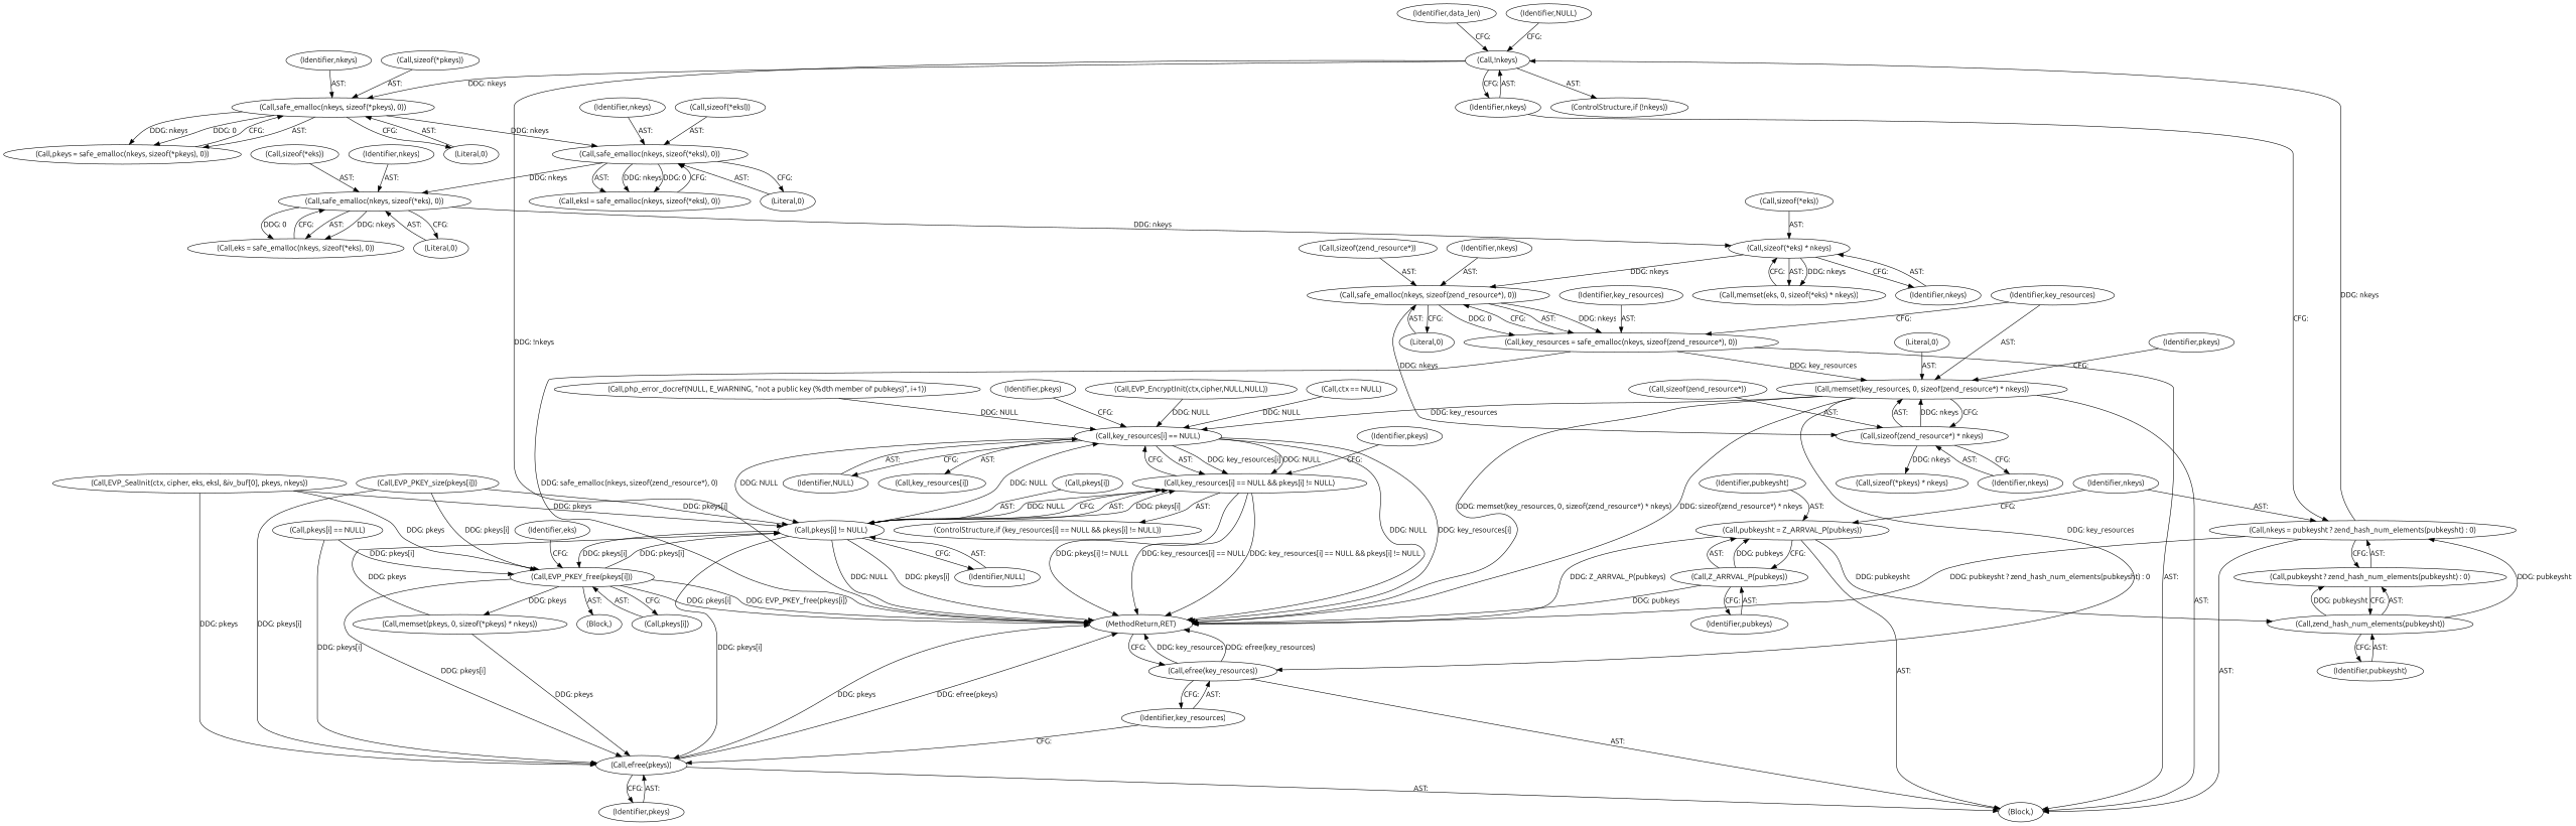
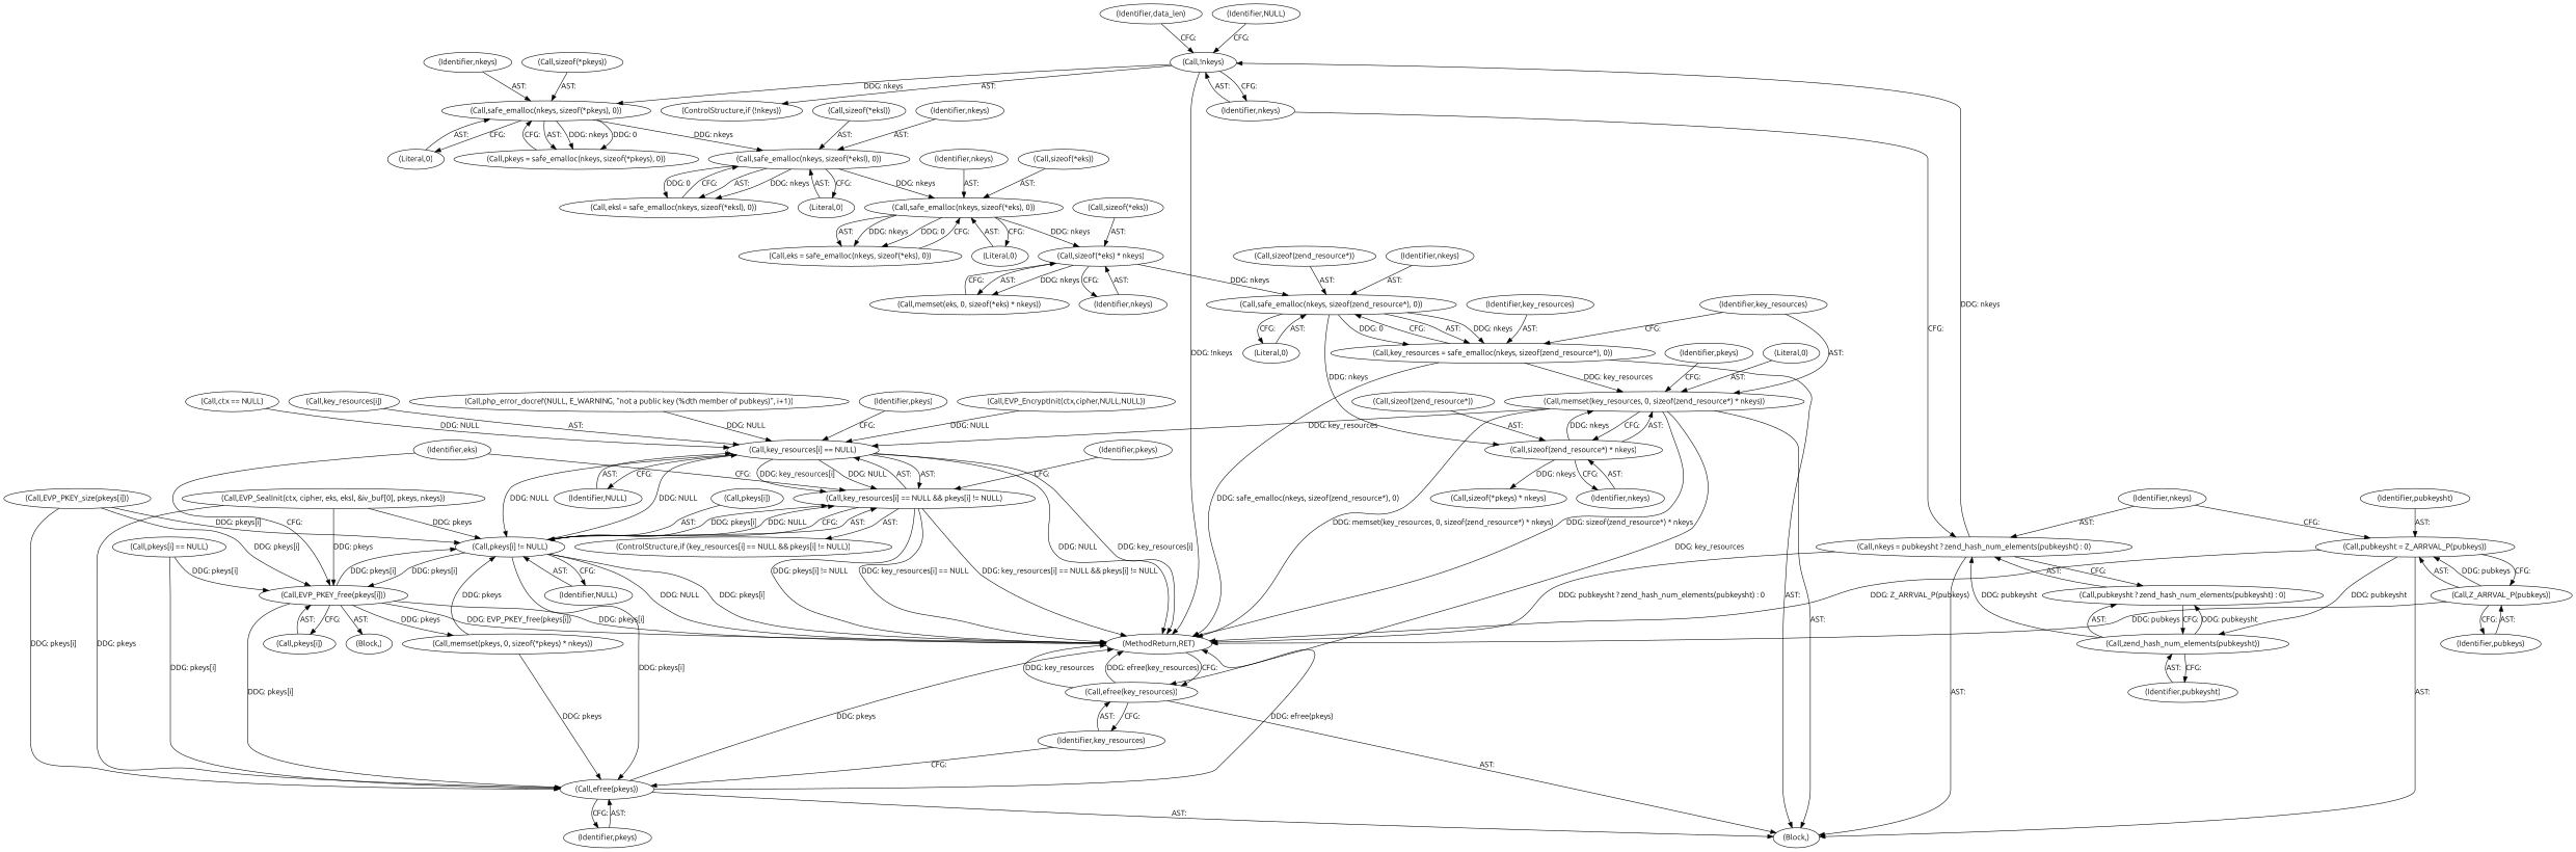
  digraph {
    fontname=Ubuntu
    node [fontname=Ubuntu]
    edge [fontname=Ubuntu]
    n1 [label="(Call,memset(key_resources, 0, sizeof(zend_resource*) * nkeys))"]
    n2 [label="(Call,sizeof(zend_resource*) * nkeys)"]
    n3 [label="(Call,key_resources[i] == NULL)"]
    n4 [label="(Call,efree(key_resources))"]
    n5 [label="(Block,)"]
    n6 [label="(MethodReturn,RET)"]
    n7 [label="(Call,sizeof(*pkeys) * nkeys)"]
    n8 [label="(Identifier,nkeys)"]
    n9 [label="(Call,key_resources[i] == NULL && pkeys[i] != NULL)"]
    n10 [label="(Call,pkeys[i] != NULL)"]
    n11 [label="(Identifier,NULL)"]
    n12 [label="(Identifier,key_resources)"]
    n13 [label="(Call,key_resources = safe_emalloc(nkeys, sizeof(zend_resource*), 0))"]
    n14 [label="(Call,safe_emalloc(nkeys, sizeof(zend_resource*), 0))"]
    n15 [label="(Literal,0)"]
    n16 [label="(Call,sizeof(*eks) * nkeys)"]
    n17 [label="(Identifier,nkeys)"]
    n18 [label="(Call,memset(eks, 0, sizeof(*eks) * nkeys))"]
    n19 [label="(Call,safe_emalloc(nkeys, sizeof(*eks), 0))"]
    n20 [label="(Call,eks = safe_emalloc(nkeys, sizeof(*eks), 0))"]
    n21 [label="(Literal,0)"]
    n22 [label="(Call,safe_emalloc(nkeys, sizeof(*eksl), 0))"]
    n23 [label="(Literal,0)"]
    n24 [label="(Call,eksl = safe_emalloc(nkeys, sizeof(*eksl), 0))"]
    n25 [label="(Call,safe_emalloc(nkeys, sizeof(*pkeys), 0))"]
    n26 [label="(Literal,0)"]
    n27 [label="(Call,pkeys = safe_emalloc(nkeys, sizeof(*pkeys), 0))"]
    n28 [label="(Call,!nkeys)"]
    n29 [label="(ControlStructure,if (!nkeys))"]
    n30 [label="(Identifier,nkeys)"]
    n31 [label="(Call,nkeys = pubkeysht ? zend_hash_num_elements(pubkeysht) : 0)"]
    n32 [label="(Call,pubkeysht ? zend_hash_num_elements(pubkeysht) : 0)"]
    n33 [label="(Call,zend_hash_num_elements(pubkeysht))"]
    n34 [label="(Identifier,pubkeysht)"]
    n35 [label="(Call,pubkeysht = Z_ARRVAL_P(pubkeys))"]
    n36 [label="(Call,Z_ARRVAL_P(pubkeys))"]
    n37 [label="(Identifier,pubkeys)"]
    n38 [label="(ControlStructure,if (key_resources[i] == NULL && pkeys[i] != NULL))"]
    n39 [label="(Call,EVP_PKEY_free(pkeys[i]))"]
    n40 [label="(Call,efree(pkeys))"]
    n41 [label="(Identifier,NULL)"]
    n42 [label="(Block,)"]
    n43 [label="(Call,pkeys[i])"]
    n44 [label="(Call,memset(pkeys, 0, sizeof(*pkeys) * nkeys))"]
    n45 [label="(Identifier,pkeys)"]
    n46 [label="(Literal,0)"]
    n47 [label="(Call,sizeof(*eks))"]
    n48 [label="(Identifier,data_len)"]
    n49 [label="(Call,key_resources[i])"]
    n50 [label="(Identifier,pkeys)"]
    n51 [label="(Call,sizeof(zend_resource*))"]
    n52 [label="(Call,EVP_SealInit(ctx, cipher, eks, eksl, &iv_buf[0], pkeys, nkeys))"]
    n53 [label="(Identifier,eks)"]
    n54 [label="(Call,php_error_docref(NULL, E_WARNING, \"not a public key (%dth member of pubkeys)\", i+1))"]
    n55 [label="(Identifier,pkeys)"]
    n56 [label="(Call,pkeys[i])"]
    n57 [label="(Identifier,nkeys)"]
    n58 [label="(Identifier,nkeys)"]
    n59 [label="(Identifier,pubkeysht)"]
    n60 [label="(Identifier,nkeys)"]
    n61 [label="(Call,EVP_EncryptInit(ctx,cipher,NULL,NULL))"]
    n62 [label="(Identifier,pkeys)"]
    n63 [label="(Call,sizeof(*eks))"]
    n64 [label="(Call,sizeof(*pkeys))"]
    n65 [label="(Identifier,nkeys)"]
    n66 [label="(Call,ctx == NULL)"]
    n67 [label="(Identifier,nkeys)"]
    n68 [label="(Call,EVP_PKEY_size(pkeys[i]))"]
    n69 [label="(Identifier,NULL)"]
    n70 [label="(Identifier,key_resources)"]
    n71 [label="(Identifier,key_resources)"]
    n72 [label="(Call,sizeof(zend_resource*))"]
    n73 [label="(Call,pkeys[i] == NULL)"]
    n74 [label="(Call,sizeof(*eksl))"]
    n1 -> n2 [label="CFG: "]
    n1 -> n3 [label="DDG: key_resources"]
    n1 -> n4 [label="DDG: key_resources"]
    n1 -> n5 [label="AST: "]
    n1 -> n6 [label="DDG: memset(key_resources, 0, sizeof(zend_resource*) * nkeys)"]
    n1 -> n6 [label="DDG: sizeof(zend_resource*) * nkeys"]
    n2 -> n1 [label="AST: "]
    n2 -> n1 [label="DDG: nkeys"]
    n2 -> n7 [label="DDG: nkeys"]
    n2 -> n8 [label="CFG: "]
    n3 -> n6 [label="DDG: NULL"]
    n3 -> n6 [label="DDG: key_resources[i]"]
    n3 -> n9 [label="AST: "]
    n3 -> n9 [label="DDG: key_resources[i]"]
    n3 -> n9 [label="DDG: NULL"]
    n3 -> n10 [label="DDG: NULL"]
    n3 -> n11 [label="CFG: "]
    n4 -> n5 [label="AST: "]
    n4 -> n6 [label="DDG: key_resources"]
    n4 -> n6 [label="DDG: efree(key_resources)"]
    n4 -> n12 [label="CFG: "]
    n6 -> n4 [label="CFG: "]
    n8 -> n2 [label="AST: "]
-   n9 -> n3 [label="CFG: "]
+   n9 -> n3 [label="AST: "]
    n9 -> n6 [label="DDG: pkeys[i] != NULL"]
    n9 -> n6 [label="DDG: key_resources[i] == NULL"]
    n9 -> n6 [label="DDG: key_resources[i] == NULL && pkeys[i] != NULL"]
    n9 -> n10 [label="CFG: "]
    n9 -> n38 [label="AST: "]
    n10 -> n3 [label="DDG: NULL"]
    n10 -> n6 [label="DDG: NULL"]
    n10 -> n6 [label="DDG: pkeys[i]"]
    n10 -> n9 [label="AST: "]
    n10 -> n9 [label="DDG: pkeys[i]"]
    n10 -> n9 [label="DDG: NULL"]
    n10 -> n39 [label="DDG: pkeys[i]"]
    n10 -> n40 [label="DDG: pkeys[i]"]
    n10 -> n41 [label="CFG: "]
    n11 -> n3 [label="AST: "]
    n12 -> n4 [label="AST: "]
    n12 -> n40 [label="CFG: "]
    n13 -> n1 [label="DDG: key_resources"]
    n13 -> n5 [label="AST: "]
    n13 -> n6 [label="DDG: safe_emalloc(nkeys, sizeof(zend_resource*), 0)"]
    n13 -> n14 [label="CFG: "]
    n14 -> n2 [label="DDG: nkeys"]
    n14 -> n13 [label="AST: "]
    n14 -> n13 [label="DDG: nkeys"]
    n14 -> n13 [label="DDG: 0"]
    n14 -> n15 [label="CFG: "]
    n15 -> n14 [label="AST: "]
    n16 -> n14 [label="DDG: nkeys"]
    n16 -> n17 [label="CFG: "]
    n16 -> n18 [label="AST: "]
    n16 -> n18 [label="DDG: nkeys"]
    n17 -> n16 [label="AST: "]
    n18 -> n16 [label="CFG: "]
    n19 -> n16 [label="DDG: nkeys"]
    n19 -> n20 [label="AST: "]
    n19 -> n20 [label="DDG: nkeys"]
    n19 -> n20 [label="DDG: 0"]
    n19 -> n21 [label="CFG: "]
    n20 -> n19 [label="CFG: "]
    n21 -> n19 [label="AST: "]
    n22 -> n19 [label="DDG: nkeys"]
    n22 -> n23 [label="CFG: "]
    n22 -> n24 [label="AST: "]
    n22 -> n24 [label="DDG: nkeys"]
    n22 -> n24 [label="DDG: 0"]
    n23 -> n22 [label="AST: "]
    n24 -> n22 [label="CFG: "]
    n25 -> n22 [label="DDG: nkeys"]
    n25 -> n26 [label="CFG: "]
    n25 -> n27 [label="AST: "]
    n25 -> n27 [label="DDG: nkeys"]
    n25 -> n27 [label="DDG: 0"]
    n26 -> n25 [label="AST: "]
    n27 -> n25 [label="CFG: "]
    n28 -> n6 [label="DDG: !nkeys"]
    n28 -> n25 [label="DDG: nkeys"]
    n28 -> n29 [label="AST: "]
    n28 -> n30 [label="CFG: "]
    n30 -> n28 [label="AST: "]
    n30 -> n31 [label="CFG: "]
    n31 -> n5 [label="AST: "]
    n31 -> n6 [label="DDG: pubkeysht ? zend_hash_num_elements(pubkeysht) : 0"]
    n31 -> n28 [label="DDG: nkeys"]
    n31 -> n32 [label="CFG: "]
    n32 -> n31 [label="AST: "]
    n32 -> n33 [label="CFG: "]
    n33 -> n31 [label="DDG: pubkeysht"]
    n33 -> n32 [label="AST: "]
    n33 -> n32 [label="DDG: pubkeysht"]
    n33 -> n34 [label="CFG: "]
    n34 -> n33 [label="AST: "]
    n35 -> n5 [label="AST: "]
    n35 -> n6 [label="DDG: Z_ARRVAL_P(pubkeys)"]
    n35 -> n33 [label="DDG: pubkeysht"]
    n35 -> n36 [label="CFG: "]
    n36 -> n6 [label="DDG: pubkeys"]
    n36 -> n35 [label="AST: "]
    n36 -> n35 [label="DDG: pubkeys"]
    n36 -> n37 [label="CFG: "]
    n37 -> n36 [label="AST: "]
    n39 -> n6 [label="DDG: EVP_PKEY_free(pkeys[i])"]
    n39 -> n6 [label="DDG: pkeys[i]"]
    n39 -> n10 [label="DDG: pkeys[i]"]
    n39 -> n40 [label="DDG: pkeys[i]"]
    n39 -> n42 [label="AST: "]
    n39 -> n43 [label="CFG: "]
    n39 -> n44 [label="DDG: pkeys"]
    n40 -> n5 [label="AST: "]
    n40 -> n6 [label="DDG: pkeys"]
    n40 -> n6 [label="DDG: efree(pkeys)"]
    n40 -> n45 [label="CFG: "]
    n41 -> n10 [label="AST: "]
    n43 -> n39 [label="AST: "]
    n44 -> n10 [label="DDG: pkeys"]
    n44 -> n40 [label="DDG: pkeys"]
    n45 -> n40 [label="AST: "]
    n46 -> n1 [label="AST: "]
    n47 -> n19 [label="AST: "]
    n48 -> n28 [label="CFG: "]
-   n3 -> n49 [label="AST: "]
+   n49 -> n3 [label="AST: "]
    n50 -> n9 [label="CFG: "]
    n51 -> n14 [label="AST: "]
    n52 -> n10 [label="DDG: pkeys"]
    n52 -> n39 [label="DDG: pkeys"]
    n52 -> n40 [label="DDG: pkeys"]
+   n53 -> n9 [label="CFG: "]
    n53 -> n39 [label="CFG: "]
    n54 -> n3 [label="DDG: NULL"]
    n55 -> n3 [label="CFG: "]
    n56 -> n10 [label="AST: "]
    n57 -> n25 [label="AST: "]
    n58 -> n22 [label="AST: "]
    n59 -> n35 [label="AST: "]
    n60 -> n19 [label="AST: "]
    n61 -> n3 [label="DDG: NULL"]
    n62 -> n1 [label="CFG: "]
    n63 -> n16 [label="AST: "]
    n64 -> n25 [label="AST: "]
    n65 -> n31 [label="AST: "]
    n65 -> n35 [label="CFG: "]
    n66 -> n3 [label="DDG: NULL"]
    n67 -> n14 [label="AST: "]
    n68 -> n10 [label="DDG: pkeys[i]"]
    n68 -> n39 [label="DDG: pkeys[i]"]
    n68 -> n40 [label="DDG: pkeys[i]"]
    n69 -> n28 [label="CFG: "]
    n70 -> n1 [label="AST: "]
    n70 -> n13 [label="CFG: "]
    n71 -> n13 [label="AST: "]
    n72 -> n2 [label="AST: "]
    n73 -> n39 [label="DDG: pkeys[i]"]
    n73 -> n40 [label="DDG: pkeys[i]"]
    n74 -> n22 [label="AST: "]
  }
